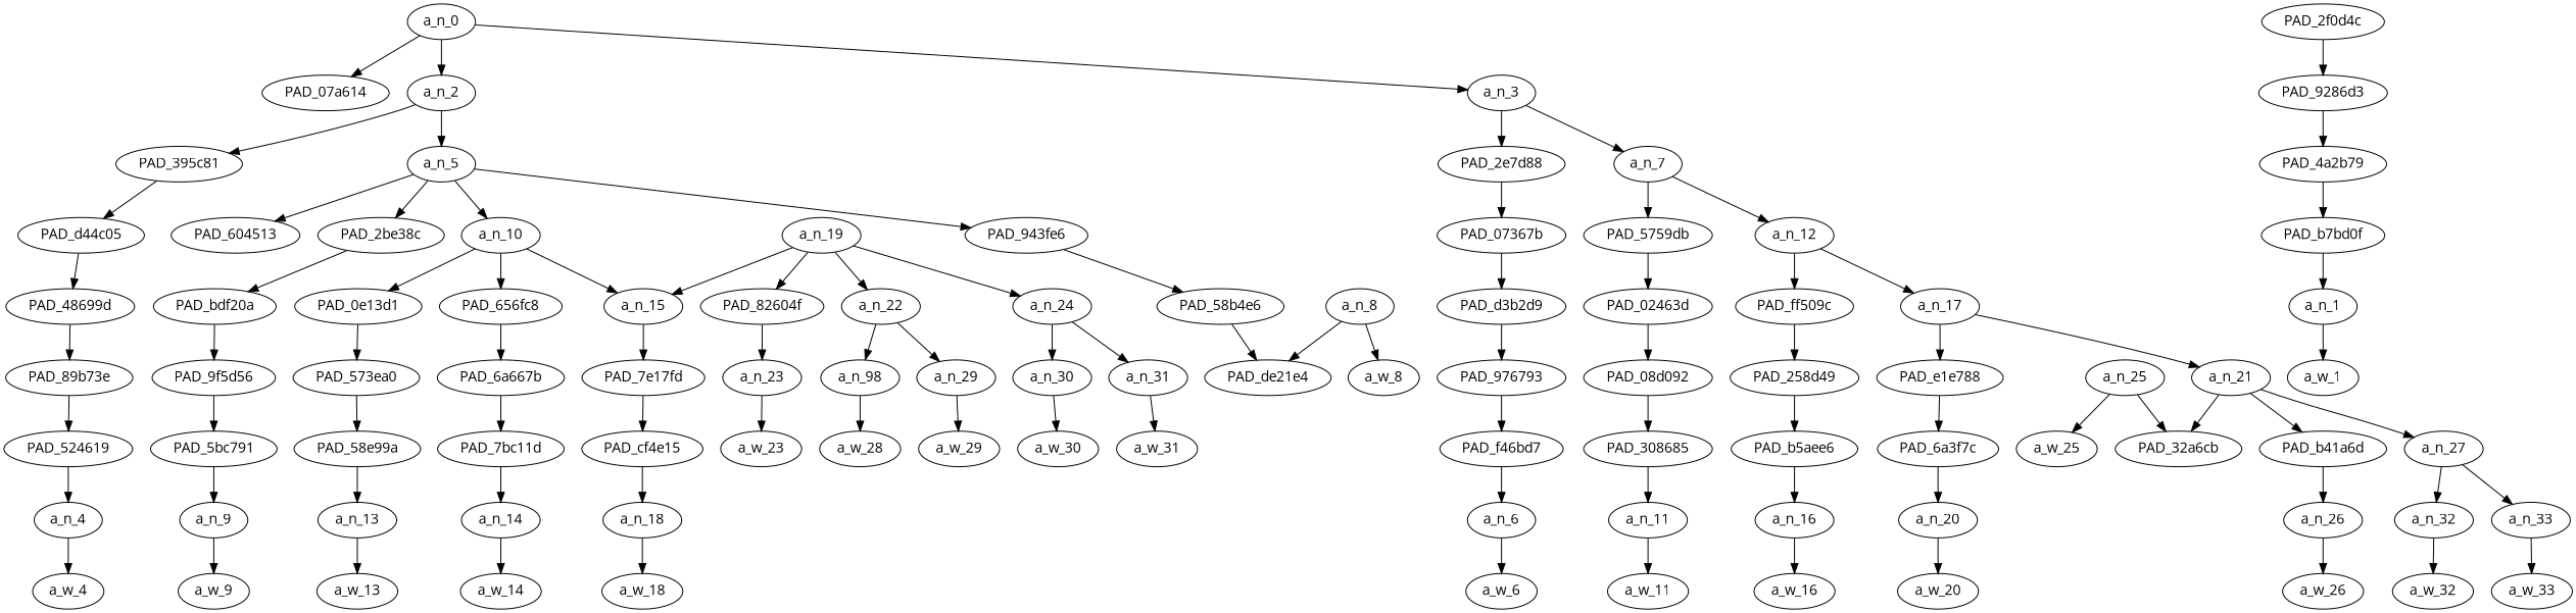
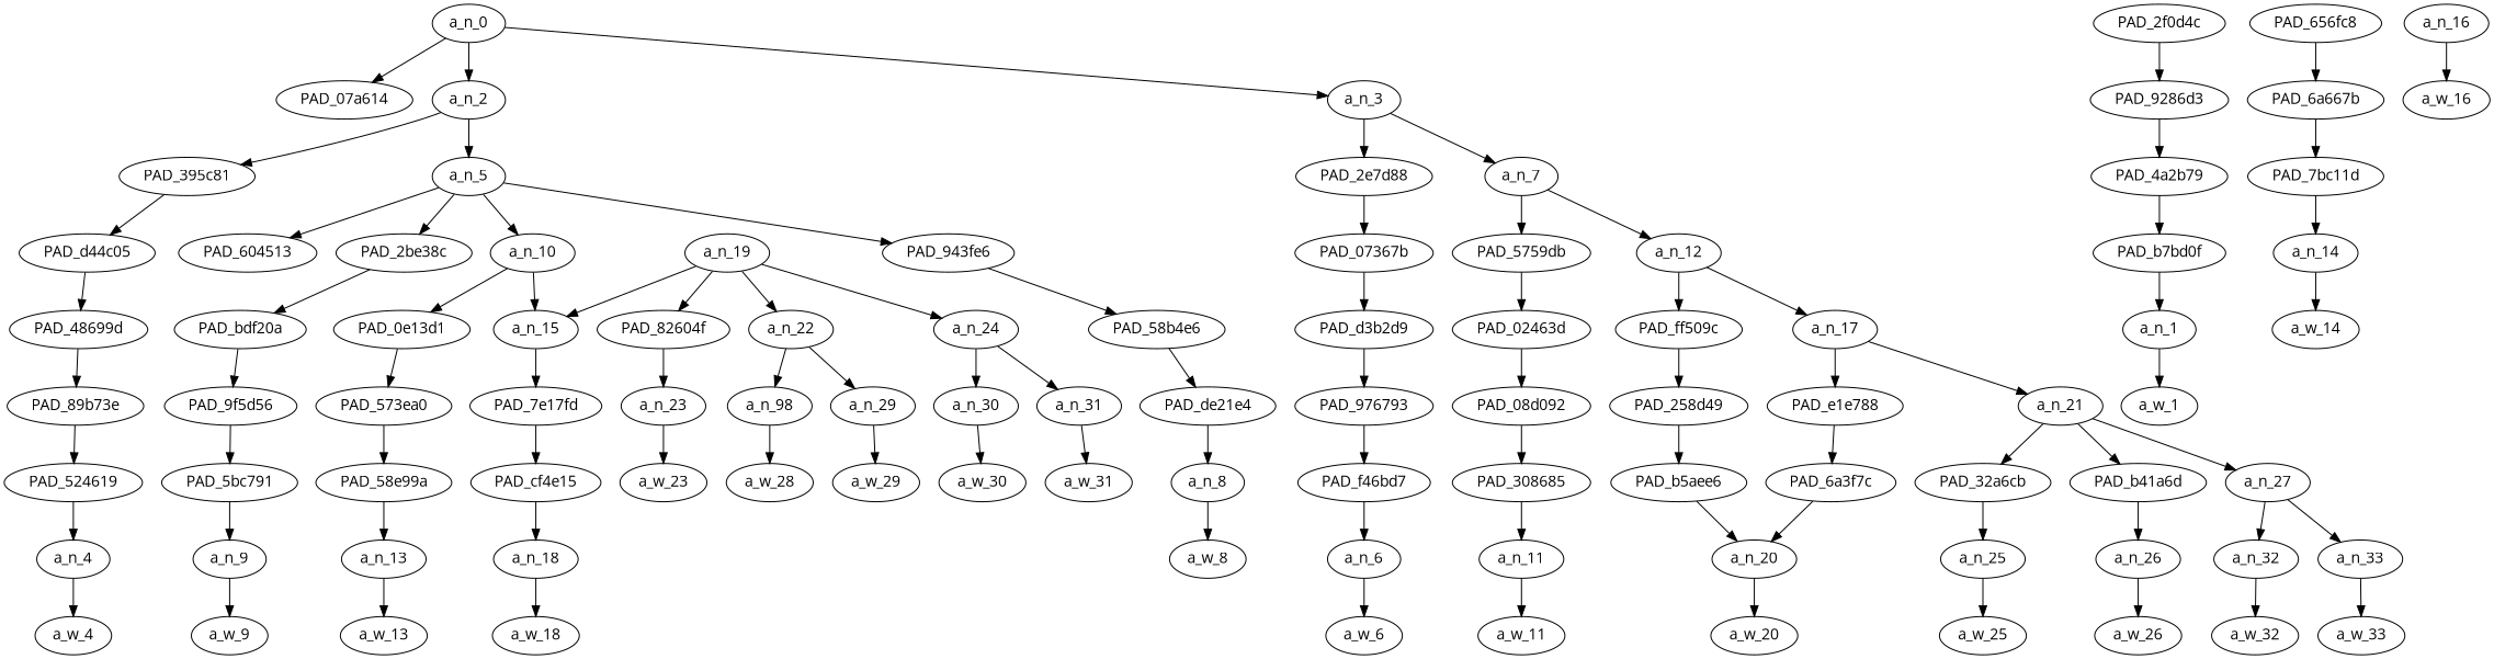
  strict digraph {
    fontname="Open Sans"
    node [div_dir=1 fontname="Open Sans" index=0 level=1 text_span="[0]" value=0.05953701]
    edge [fontname="Open Sans"]
    a_n_0 [level=8 text_span="[0, 1, 2, 3, 4, 5, 6, 7, 8, 9, 10, 11, 12, 13, 14, 15, 16, 17, 18, 19]" value=1.00000000]
    PAD_07a614 [level=7]
    a_n_2 [index=1 level=7 text_span="[1, 2, 3, 4, 5, 6, 7, 8, 9, 10, 11]" value=0.64607168]
    a_n_3 [index=2 level=7 text_span="[12, 13, 14, 15, 16, 17, 18, 19]" value=0.29295802]
    PAD_395c81 [index=1 level=6 text_span="[1]" value=0.03646135]
    a_n_5 [index=2 level=6 text_span="[2, 3, 4, 5, 6, 7, 8, 9, 10, 11]" value=0.60832445]
    PAD_2e7d88 [index=3 level=6 text_span="[12]" value=0.03547182]
    a_n_7 [index=4 level=6 text_span="[13, 14, 15, 16, 17, 18, 19]" value=0.25702783]
    PAD_d44c05 [index=1 level=5 text_span="[1]" value=0.03646135]
    PAD_604513 [index=2 level=5 text_span="[2]" value=0.04039112]
    PAD_2be38c [index=3 level=5 text_span="[3]" value=0.04208075]
    a_n_10 [index=4 level=5 text_span="[4, 5, 6, 7, 8, 9, 10, 11]" value=0.52452196]
    PAD_943fe6 [index=2 level=4 text_span="[2]" value=0.04039112]
    PAD_07367b [index=5 level=5 text_span="[12]" value=0.03547182]
    PAD_5759db [index=6 level=5 text_span="[13]" value=0.03299340]
    a_n_12 [index=7 level=5 text_span="[14, 15, 16, 17, 18, 19]" value=0.22361705]
    PAD_2f0d4c [level=5]
    PAD_9286d3 [level=4]
    PAD_4a2b79 [level=3]
    PAD_b7bd0f [level=2]
    a_n_1
    a_w_1 [div_dir=0 level=0 value=we]
    PAD_48699d [index=1 level=4 text_span="[1]" value=0.03646135]
    PAD_bdf20a [index=3 level=4 text_span="[3]" value=0.04208075]
    PAD_0e13d1 [index=4 level=4 text_span="[4]" value=0.05080560]
    PAD_656fc8 [index=5 level=4 text_span="[5]" value=0.03696598]
    a_n_15 [index=6 level=4 text_span="[6, 7, 8, 9, 10, 11]" value=0.43542485]
    PAD_89b73e [index=1 level=3 text_span="[1]" value=0.03646135]
    PAD_524619 [index=1 level=2 text_span="[1]" value=0.03646135]
    a_n_4 [index=1 text_span="[1]" value=0.03646135]
    a_w_4 [div_dir=0 index=1 level=0 text_span="[1]" value=can]
    PAD_58b4e6 [index=2 level=3 text_span="[2]" value=0.04039112]
    PAD_9f5d56 [index=3 level=3 text_span="[3]" value=0.04208075]
    PAD_573ea0 [index=4 level=3 text_span="[4]" value=0.05080560]
    PAD_6a667b [index=5 level=3 text_span="[5]" value=0.03696598]
    PAD_7e17fd [index=6 level=3 text_span="[6]" value=0.03239500]
    PAD_de21e4 [index=2 level=2 text_span="[2]" value=0.04039112]
    a_n_8 [index=2 text_span="[2]" value=0.04039112]
    a_w_8 [div_dir=0 index=2 level=0 text_span="[2]" value=either]
    PAD_5bc791 [index=3 level=2 text_span="[3]" value=0.04208075]
    a_n_9 [index=3 text_span="[3]" value=0.04208075]
    a_w_9 [div_dir=0 index=3 level=0 text_span="[3]" value=all]
    PAD_58e99a [index=4 level=2 text_span="[4]" value=0.05080560]
    PAD_7bc11d [index=5 level=2 text_span="[5]" value=0.03696598]
    PAD_cf4e15 [index=6 level=2 text_span="[6]" value=0.03239500]
    a_n_19 [index=7 level=3 text_span="[7, 8, 9, 10, 11]" value=0.40172389]
    PAD_82604f [index=8 level=2 text_span="[9]" value=0.03853150]
    a_n_22 [index=7 level=2 text_span="[7, 8]" value=0.19074475]
    a_n_24 [index=9 level=2 text_span="[10, 11]" value=0.17109217]
    a_n_13 [index=4 text_span="[4]" value=0.05080560]
    a_w_13 [div_dir=0 index=4 level=0 text_span="[4]" value=gang]
    a_n_14 [index=5 text_span="[5]" value=0.03696598]
    a_w_14 [div_dir=0 index=5 level=0 text_span="[5]" value=up]
    a_n_18 [index=6 text_span="[6]" value=0.03239500]
    a_n_23 [index=9 text_span="[9]" value=0.03853150]
    n56 [index=7 label=a_n_98 text_span="[7]" value=0.03297109]
    a_n_29 [index=8 text_span="[8]" value=0.15661166]
    a_n_30 [index=10 text_span="[10]" value=0.03621156]
    a_n_31 [index=11 text_span="[11]" value=0.13403210]
    a_w_18 [div_dir=0 index=6 level=0 text_span="[6]" value=on]
    a_w_23 [div_dir=0 index=9 level=0 text_span="[9]" value=or]
    a_w_28 [div_dir=0 index=7 level=0 text_span="[7]" value=the]
    a_w_29 [div_dir=0 index=8 level=0 text_span="[8]" value=kike]
    a_w_30 [div_dir=0 index=10 level=0 text_span="[10]" value=the1]
    a_w_31 [div_dir=0 index=11 level=0 text_span="[11]" value=kike1]
    PAD_d3b2d9 [index=7 level=4 text_span="[12]" value=0.03547182]
    PAD_02463d [index=8 level=4 text_span="[13]" value=0.03299340]
    PAD_ff509c [index=9 level=4 text_span="[14]" value=0.03627111]
    a_n_17 [index=10 level=4 text_span="[15, 16, 17, 18, 19]" value=0.18693440]
    PAD_976793 [index=8 level=3 text_span="[12]" value=0.03547182]
    PAD_f46bd7 [index=10 level=2 text_span="[12]" value=0.03547182]
    a_n_6 [index=12 text_span="[12]" value=0.03547182]
    a_w_6 [div_dir=0 index=12 level=0 text_span="[12]" value=can1]
    PAD_08d092 [index=9 level=3 text_span="[13]" value=0.03299340]
    PAD_258d49 [index=10 level=3 text_span="[14]" value=0.03627111]
    PAD_e1e788 [index=11 level=3 text_span="[15]" value=0.02932372]
    a_n_21 [index=12 level=3 text_span="[16, 17, 18, 19]" value=0.15721867]
    PAD_308685 [index=11 level=2 text_span="[13]" value=0.03299340]
    a_n_11 [index=13 text_span="[13]" value=0.03299340]
    a_w_11 [div_dir=0 index=13 level=0 text_span="[13]" value=get]
    PAD_b5aee6 [index=12 level=2 text_span="[14]" value=0.03627111]
    PAD_6a3f7c [index=13 level=2 text_span="[15]" value=0.02932372]
    PAD_32a6cb [index=14 level=2 text_span="[16]" value=0.04736863]
    PAD_b41a6d [index=15 level=2 text_span="[17]" value=0.03378777]
    a_n_27 [index=16 level=2 text_span="[18, 19]" value=0.07564351]
    a_n_16 [index=14 text_span="[14]" value=0.03627111]
    a_w_16 [div_dir=0 index=14 level=0 text_span="[14]" value=everyone]
    a_n_20 [index=15 text_span="[15]" value=0.02932372]
    a_n_25 [index=16 text_span="[16]" value=0.04736863]
    a_n_26 [index=17 text_span="[17]" value=0.03378777]
    a_n_32 [div_dir=-1 index=18 text_span="[18]" value=0.03166731]
    a_n_33 [index=19 text_span="[19]" value=0.04379185]
    a_w_20 [div_dir=0 index=15 level=0 text_span="[15]" value=to]
    a_w_25 [div_dir=0 index=16 level=0 text_span="[16]" value=gang1]
    a_w_26 [div_dir=0 index=17 level=0 text_span="[17]" value=up1]
    a_w_32 [div_dir=0 index=18 level=0 text_span="[18]" value=on1]
    a_w_33 [div_dir=0 index=19 level=0 text_span="[19]" value=us]
    a_n_0 -> PAD_07a614
    a_n_0 -> a_n_2
    a_n_0 -> a_n_3
    a_n_2 -> PAD_395c81
    a_n_2 -> a_n_5
    a_n_3 -> PAD_2e7d88
    a_n_3 -> a_n_7
    PAD_395c81 -> PAD_d44c05
    a_n_5 -> PAD_604513
    a_n_5 -> PAD_2be38c
    a_n_5 -> a_n_10
    a_n_5 -> PAD_943fe6
    PAD_2e7d88 -> PAD_07367b
    a_n_7 -> PAD_5759db
    a_n_7 -> a_n_12
    PAD_d44c05 -> PAD_48699d
    PAD_2be38c -> PAD_bdf20a
    a_n_10 -> PAD_0e13d1
-   a_n_10 -> PAD_656fc8
    a_n_10 -> a_n_15
    PAD_943fe6 -> PAD_58b4e6
    PAD_07367b -> PAD_d3b2d9
    PAD_5759db -> PAD_02463d
    a_n_12 -> PAD_ff509c
    a_n_12 -> a_n_17
    PAD_2f0d4c -> PAD_9286d3
    PAD_9286d3 -> PAD_4a2b79
    PAD_4a2b79 -> PAD_b7bd0f
    PAD_b7bd0f -> a_n_1
    a_n_1 -> a_w_1
    PAD_48699d -> PAD_89b73e
    PAD_bdf20a -> PAD_9f5d56
    PAD_0e13d1 -> PAD_573ea0
    PAD_656fc8 -> PAD_6a667b
    a_n_15 -> PAD_7e17fd
    PAD_89b73e -> PAD_524619
    PAD_524619 -> a_n_4
    a_n_4 -> a_w_4
    PAD_58b4e6 -> PAD_de21e4
    PAD_9f5d56 -> PAD_5bc791
    PAD_573ea0 -> PAD_58e99a
    PAD_6a667b -> PAD_7bc11d
    PAD_7e17fd -> PAD_cf4e15
-   a_n_8 -> PAD_de21e4
+   PAD_de21e4 -> a_n_8
    a_n_8 -> a_w_8
    PAD_5bc791 -> a_n_9
    a_n_9 -> a_w_9
    PAD_58e99a -> a_n_13
    PAD_7bc11d -> a_n_14
    PAD_cf4e15 -> a_n_18
    a_n_19 -> a_n_15
    a_n_19 -> PAD_82604f
    a_n_19 -> a_n_22
    a_n_19 -> a_n_24
    PAD_82604f -> a_n_23
    a_n_22 -> n56
    a_n_22 -> a_n_29
    a_n_24 -> a_n_30
    a_n_24 -> a_n_31
    a_n_13 -> a_w_13
    a_n_14 -> a_w_14
    a_n_18 -> a_w_18
    a_n_23 -> a_w_23
    n56 -> a_w_28
    a_n_29 -> a_w_29
    a_n_30 -> a_w_30
    a_n_31 -> a_w_31
    PAD_d3b2d9 -> PAD_976793
    PAD_02463d -> PAD_08d092
    PAD_ff509c -> PAD_258d49
    a_n_17 -> PAD_e1e788
    a_n_17 -> a_n_21
    PAD_976793 -> PAD_f46bd7
    PAD_f46bd7 -> a_n_6
    a_n_6 -> a_w_6
    PAD_08d092 -> PAD_308685
    PAD_258d49 -> PAD_b5aee6
    PAD_e1e788 -> PAD_6a3f7c
    a_n_21 -> PAD_32a6cb
    a_n_21 -> PAD_b41a6d
    a_n_21 -> a_n_27
    PAD_308685 -> a_n_11
    a_n_11 -> a_w_11
-   PAD_b5aee6 -> a_n_16
+   PAD_b5aee6 -> a_n_20
    PAD_6a3f7c -> a_n_20
-   a_n_25 -> PAD_32a6cb
+   PAD_32a6cb -> a_n_25
    PAD_b41a6d -> a_n_26
    a_n_27 -> a_n_32
    a_n_27 -> a_n_33
    a_n_16 -> a_w_16
    a_n_20 -> a_w_20
    a_n_25 -> a_w_25
    a_n_26 -> a_w_26
    a_n_32 -> a_w_32
    a_n_33 -> a_w_33
  }
